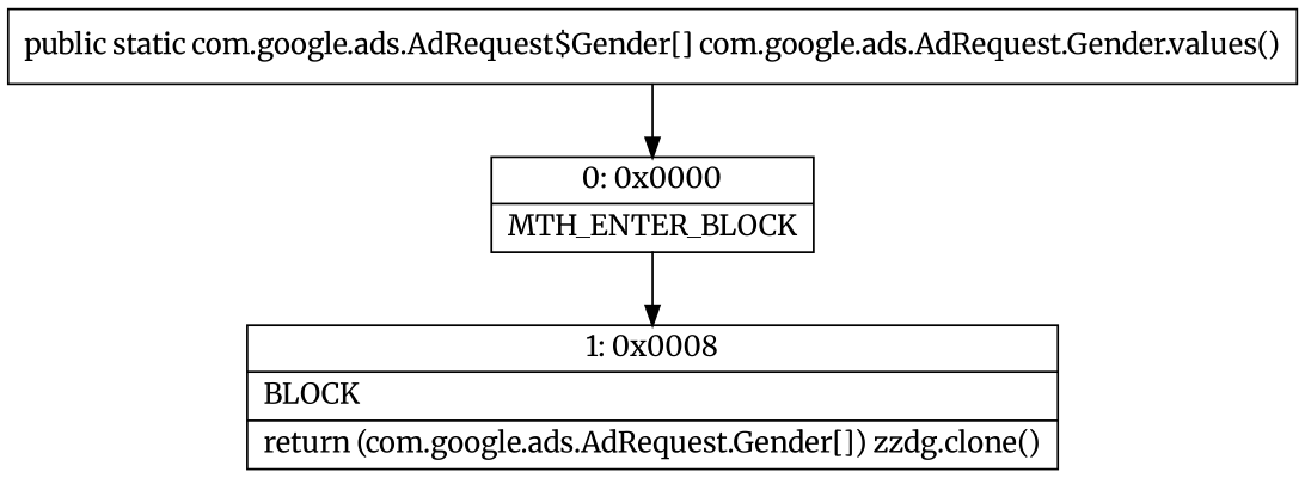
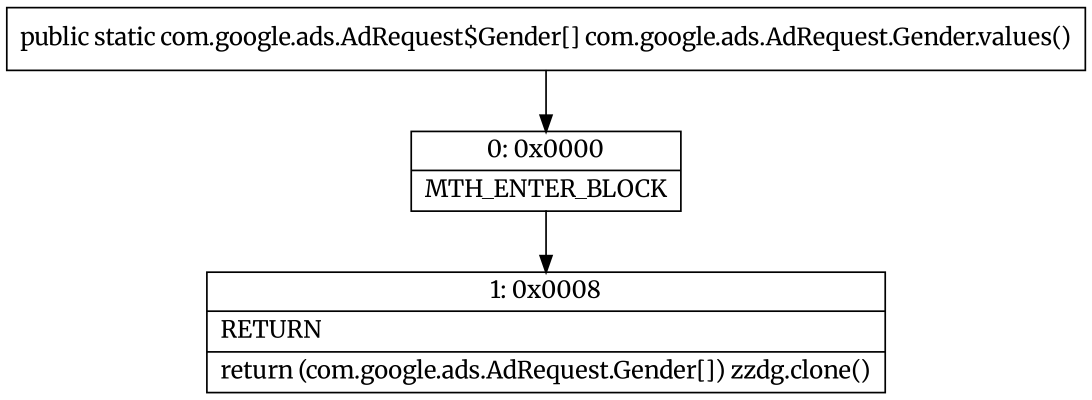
  digraph {
    fontname=Merriweather
    node [shape=record fontname=Merriweather]
    edge [fontname=Merriweather]
    n1 [label="{0\:\ 0x0000|MTH_ENTER_BLOCK\l}"]
-   n2 [label="{1\:\ 0x0008|BLOCK\l|return (com.google.ads.AdRequest.Gender[]) zzdg.clone()\l}"]
+   n2 [label="{1\:\ 0x0008|RETURN\l|return (com.google.ads.AdRequest.Gender[]) zzdg.clone()\l}"]
    n3 [label="{public static com.google.ads.AdRequest$Gender[] com.google.ads.AdRequest.Gender.values() }"]
    n1 -> n2
    n3 -> n1
  }
